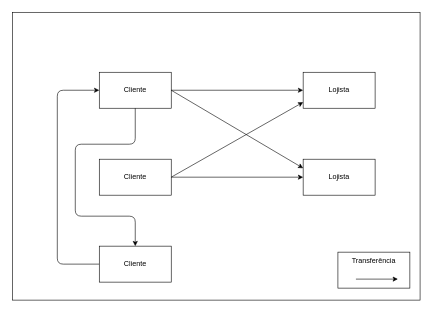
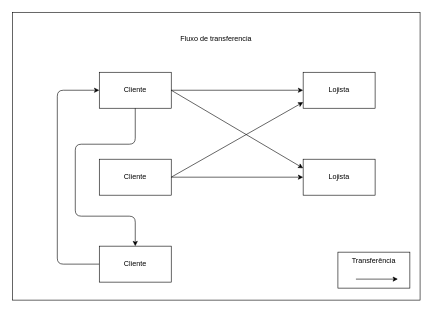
  <mxCell id="0" />
  <mxCell id="1" parent="0" />
  <mxCell id="2" value="" style="group" parent="1" vertex="1" connectable="0"><mxGeometry x="20" y="20" width="680" height="480" as="geometry" /></mxCell>
  <mxCell id="3" value="" style="rounded=0;whiteSpace=wrap;html=1;" parent="2" vertex="1"><mxGeometry width="680" height="480" as="geometry" /></mxCell>
+ <mxCell id="4" value="Fluxo de transferencia" style="text;html=1;strokeColor=none;fillColor=none;align=center;verticalAlign=middle;whiteSpace=wrap;rounded=0;" parent="2" vertex="1"><mxGeometry x="200" y="30" width="280" height="30" as="geometry" /></mxCell>
  <mxCell id="5" value="" style="group" parent="2" vertex="1" connectable="0"><mxGeometry x="75" y="100" width="530" height="350" as="geometry" /></mxCell>
  <mxCell id="6" value="Cliente" style="rounded=0;whiteSpace=wrap;html=1;" parent="5" vertex="1"><mxGeometry x="70" width="120" height="60" as="geometry" /></mxCell>
  <mxCell id="7" value="Lojista" style="rounded=0;whiteSpace=wrap;html=1;" parent="5" vertex="1"><mxGeometry x="410" width="120" height="60" as="geometry" /></mxCell>
  <mxCell id="8" style="edgeStyle=none;html=1;entryX=0;entryY=0.5;entryDx=0;entryDy=0;" parent="5" source="6" target="7" edge="1"><mxGeometry relative="1" as="geometry" /></mxCell>
  <mxCell id="9" style="edgeStyle=none;html=1;entryX=0;entryY=0.833;entryDx=0;entryDy=0;exitX=1;exitY=0.5;exitDx=0;exitDy=0;entryPerimeter=0;" parent="5" source="10" target="7" edge="1"><mxGeometry relative="1" as="geometry" /></mxCell>
  <mxCell id="10" value="Cliente" style="rounded=0;whiteSpace=wrap;html=1;" parent="5" vertex="1"><mxGeometry x="70" y="145" width="120" height="60" as="geometry" /></mxCell>
  <mxCell id="11" value="Lojista" style="rounded=0;whiteSpace=wrap;html=1;" parent="5" vertex="1"><mxGeometry x="410" y="145" width="120" height="60" as="geometry" /></mxCell>
  <mxCell id="12" style="edgeStyle=none;html=1;exitX=0;exitY=0.5;exitDx=0;exitDy=0;entryX=0;entryY=0.5;entryDx=0;entryDy=0;" parent="5" source="13" target="6" edge="1"><mxGeometry relative="1" as="geometry"><Array as="points"><mxPoint y="320" /><mxPoint y="30" /></Array></mxGeometry></mxCell>
  <mxCell id="13" value="Cliente" style="rounded=0;whiteSpace=wrap;html=1;" parent="5" vertex="1"><mxGeometry x="70" y="290" width="120" height="60" as="geometry" /></mxCell>
  <mxCell id="14" style="edgeStyle=none;html=1;entryX=0;entryY=0.25;entryDx=0;entryDy=0;exitX=1;exitY=0.5;exitDx=0;exitDy=0;" parent="5" source="6" target="11" edge="1"><mxGeometry relative="1" as="geometry"><mxPoint x="200" y="40" as="sourcePoint" /><mxPoint x="420" y="40" as="targetPoint" /></mxGeometry></mxCell>
  <mxCell id="15" style="edgeStyle=none;html=1;" parent="5" source="6" target="13" edge="1"><mxGeometry relative="1" as="geometry"><mxPoint x="130" y="140" as="targetPoint" /><Array as="points"><mxPoint x="130" y="120" /><mxPoint x="30" y="120" /><mxPoint x="30" y="240" /><mxPoint x="130" y="240" /></Array></mxGeometry></mxCell>
  <mxCell id="16" style="edgeStyle=none;html=1;exitX=1;exitY=0.5;exitDx=0;exitDy=0;entryX=0;entryY=0.5;entryDx=0;entryDy=0;" parent="5" source="10" target="11" edge="1"><mxGeometry relative="1" as="geometry"><mxPoint x="200" y="155" as="sourcePoint" /><mxPoint x="400" y="180" as="targetPoint" /></mxGeometry></mxCell>
  <mxCell id="17" value="" style="group" parent="2" vertex="1" connectable="0"><mxGeometry x="543" y="400" width="120" height="60" as="geometry" /></mxCell>
  <mxCell id="18" value="" style="rounded=0;whiteSpace=wrap;html=1;" parent="17" vertex="1"><mxGeometry width="120" height="60" as="geometry" /></mxCell>
  <mxCell id="19" value="" style="endArrow=classic;html=1;" parent="17" edge="1"><mxGeometry width="50" height="50" relative="1" as="geometry"><mxPoint x="30" y="45" as="sourcePoint" /><mxPoint x="100" y="45" as="targetPoint" /></mxGeometry></mxCell>
  <mxCell id="20" value="Transferência" style="text;html=1;strokeColor=none;fillColor=none;align=center;verticalAlign=middle;whiteSpace=wrap;rounded=0;" parent="17" vertex="1"><mxGeometry x="30" width="60" height="30" as="geometry" /></mxCell>
